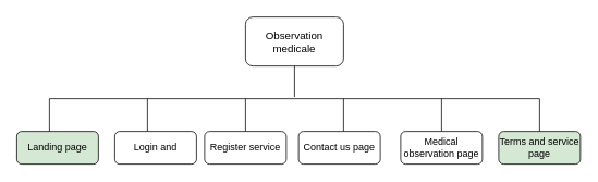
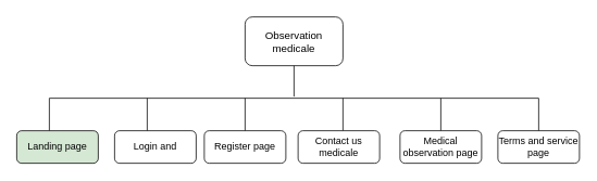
  <mxCell id="0" />
  <mxCell id="1" parent="0" />
  <mxCell id="2" value="&lt;font style=&quot;font-size: 13px&quot;&gt;Observation medicale&lt;/font&gt;" style="rounded=1;whiteSpace=wrap;html=1;" vertex="1" parent="1"><mxGeometry x="300" y="20" width="120" height="60" as="geometry" /></mxCell>
  <mxCell id="3" value="" style="endArrow=none;html=1;" edge="1" parent="1"><mxGeometry width="50" height="50" relative="1" as="geometry"><mxPoint x="360" y="118" as="sourcePoint" /><mxPoint x="360" y="80" as="targetPoint" /></mxGeometry></mxCell>
  <mxCell id="4" value="" style="endArrow=none;html=1;" edge="1" parent="1"><mxGeometry width="50" height="50" relative="1" as="geometry"><mxPoint x="60" y="120" as="sourcePoint" /><mxPoint x="660" y="120" as="targetPoint" /></mxGeometry></mxCell>
  <mxCell id="5" value="" style="endArrow=none;html=1;" edge="1" parent="1"><mxGeometry width="50" height="50" relative="1" as="geometry"><mxPoint x="60" y="160" as="sourcePoint" /><mxPoint x="60" y="120" as="targetPoint" /></mxGeometry></mxCell>
  <mxCell id="6" value="" style="endArrow=none;html=1;" edge="1" parent="1"><mxGeometry width="50" height="50" relative="1" as="geometry"><mxPoint x="300" y="160" as="sourcePoint" /><mxPoint x="300" y="120" as="targetPoint" /></mxGeometry></mxCell>
  <mxCell id="7" value="" style="endArrow=none;html=1;" edge="1" parent="1"><mxGeometry width="50" height="50" relative="1" as="geometry"><mxPoint x="180" y="160" as="sourcePoint" /><mxPoint x="180" y="120" as="targetPoint" /></mxGeometry></mxCell>
  <mxCell id="8" value="" style="endArrow=none;html=1;" edge="1" parent="1"><mxGeometry width="50" height="50" relative="1" as="geometry"><mxPoint x="420" y="160" as="sourcePoint" /><mxPoint x="420" y="120" as="targetPoint" /></mxGeometry></mxCell>
  <mxCell id="9" value="" style="endArrow=none;html=1;" edge="1" parent="1"><mxGeometry width="50" height="50" relative="1" as="geometry"><mxPoint x="540" y="160" as="sourcePoint" /><mxPoint x="540" y="120" as="targetPoint" /></mxGeometry></mxCell>
  <mxCell id="10" value="" style="endArrow=none;html=1;" edge="1" parent="1"><mxGeometry width="50" height="50" relative="1" as="geometry"><mxPoint x="660" y="160" as="sourcePoint" /><mxPoint x="660" y="120" as="targetPoint" /></mxGeometry></mxCell>
  <mxCell id="11" value="Landing page" style="rounded=1;whiteSpace=wrap;html=1;fillColor=#d5e8d4;" vertex="1" parent="1"><mxGeometry x="20" y="160" width="100" height="40" as="geometry" /></mxCell>
  <mxCell id="12" value="Login and" style="rounded=1;whiteSpace=wrap;html=1;" vertex="1" parent="1"><mxGeometry x="140" y="160" width="100" height="40" as="geometry" /></mxCell>
- <mxCell id="13" value="Register service" style="rounded=1;whiteSpace=wrap;html=1;" vertex="1" parent="1"><mxGeometry x="250" y="160" width="100" height="40" as="geometry" /></mxCell>
- <mxCell id="14" value="Contact us page" style="rounded=1;whiteSpace=wrap;html=1;" vertex="1" parent="1"><mxGeometry x="365" y="160" width="100" height="40" as="geometry" /></mxCell>
+ <mxCell id="13" value="Register page" style="rounded=1;whiteSpace=wrap;html=1;" vertex="1" parent="1"><mxGeometry x="250" y="160" width="100" height="40" as="geometry" /></mxCell>
+ <mxCell id="14" value="Contact us medicale" style="rounded=1;whiteSpace=wrap;html=1;" vertex="1" parent="1"><mxGeometry x="365" y="160" width="100" height="40" as="geometry" /></mxCell>
  <mxCell id="15" value="Medical observation page" style="rounded=1;whiteSpace=wrap;html=1;" vertex="1" parent="1"><mxGeometry x="490" y="160" width="100" height="40" as="geometry" /></mxCell>
- <mxCell id="16" value="Terms and service page" style="rounded=1;whiteSpace=wrap;html=1;fillColor=#d5e8d4;" vertex="1" parent="1"><mxGeometry x="610" y="160" width="100" height="40" as="geometry" /></mxCell>
+ <mxCell id="16" value="Terms and service page" style="rounded=1;whiteSpace=wrap;html=1;" vertex="1" parent="1"><mxGeometry x="610" y="160" width="100" height="40" as="geometry" /></mxCell>
